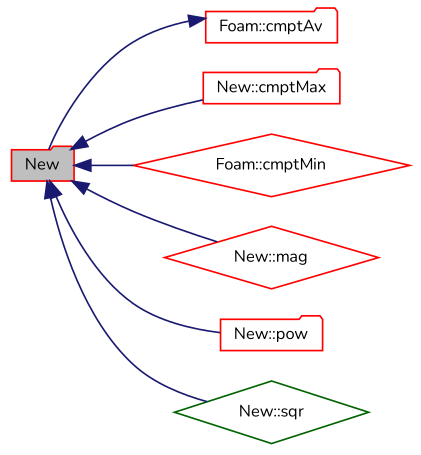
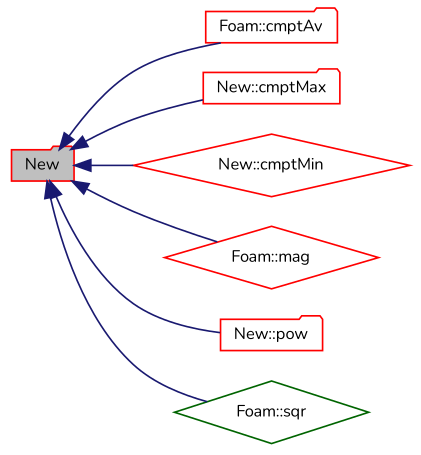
  digraph {
    fontname=Nunito
    rankdir=LR
    node [color=red fontname=Nunito fontsize=10 shape=folder]
    edge [color=midnightblue dir=back fontname=Nunito fontsize=10 labelfontname=Helvetica labelfontsize=10 style=solid]
    n1 [fillcolor=grey75 fontcolor=black height=0.2 label=New style=filled width=0.4]
    n2 [height=0.2 label="Foam::cmptAv" width=0.4]
    n3 [height=0.2 label="New::cmptMax" width=0.4]
-   n4 [height=0.2 label="Foam::cmptMin" shape=diamond width=0.4]
-   n5 [height=0.2 label="New::mag" shape=diamond width=0.4]
+   n4 [height=0.2 label="New::cmptMin" shape=diamond width=0.4]
+   n5 [height=0.2 label="Foam::mag" shape=diamond width=0.4]
    n6 [height=0.2 label="New::pow" width=0.4]
-   n7 [color=darkgreen height=0.2 label="New::sqr" shape=diamond width=0.4]
-   n2 -> n1
+   n7 [color=darkgreen height=0.2 label="Foam::sqr" shape=diamond width=0.4]
+   n1 -> n2
    n1 -> n3
    n1 -> n4
    n1 -> n5
    n1 -> n6
    n1 -> n7
  }
